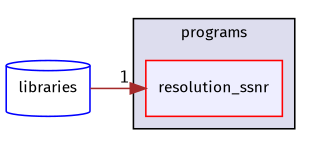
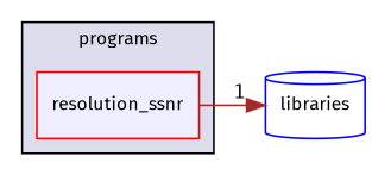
  digraph {
    compound=true
    rankdir=LR
    fontname="Fira Sans"
    node [fontname="Fira Sans" fontsize=10 style=filled]
    n1 [fillcolor="#eeeeff" label=resolution_ssnr pencolor=black shape=box color=red]
    n2 [color=blue fillcolor=white label=libraries shape=cylinder]
    subgraph cluster_1 {
      bgcolor="#ddddee"
      fontsize=10
      label=programs
      pencolor=black
      n1
    }
-   n2 -> n1 [headlabel=1 labeldistance=1.5 labelfontname=Helvetica labelfontsize=10 color=brown fontname="Fira Sans"]
+   n1 -> n2 [headlabel=1 labeldistance=1.5 labelfontname=Helvetica labelfontsize=10 color=brown fontname="Fira Sans"]
  }
